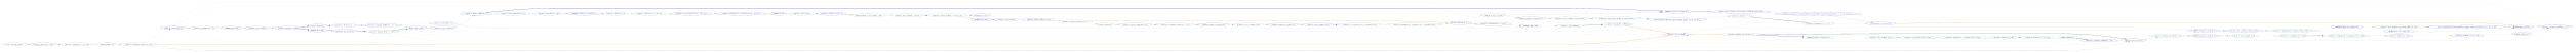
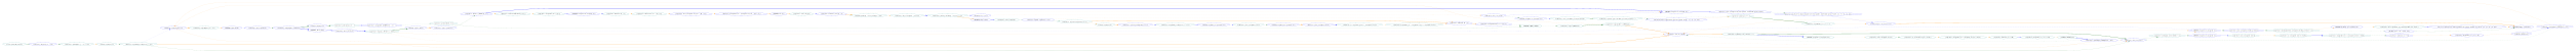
  digraph {
    fontname="Roboto Mono"
    rankdir=LR
    node [color=blue fontname="Roboto Mono"]
    edge [arrowhead=diamond color=darkorange fontname="Roboto Mono" style=dotted]
    n1 [color=teal label="(<operator>.assignment,v7 = a1 + 240)"]
    n2 [color=teal label="(LODWORD,LODWORD(v8))"]
    n3 [color=teal label="(<operator>.assignment,LODWORD(v8) = 388)"]
    n4 [label="(<operator>.addition,a1 + 240)"]
    n5 [label="(<operator>.indirection,*v7)"]
    n6 [label="(<operator>.and,v6 & 0x101)"]
    n7 [label="(<operator>.and,v6 & 0x202)"]
    n8 [color=teal label="(<operator>.assignment,v9 = *v7)"]
    n9 [color=teal label="(<operator>.notEquals,(v6 & 0x101) != 1)"]
    n10 [color=teal label="(<operator>.notEquals,(v6 & 0x202) != 2)"]
    n11 [label="(<operator>.assignment,LODWORD(v8) = 64)"]
    n12 [label="(LODWORD,LODWORD(v8))"]
    n13 [label="(UNKNOWN,_BYTE,_BYTE)"]
    n14 [label="(<operator>.cast,(_BYTE)v9)"]
    n15 [label="(<operator>.logicalNot,!(_BYTE)v9)"]
    n16 [label="(LODWORD,LODWORD(v8))"]
    n17 [label="(UNKNOWN,_BYTE,_BYTE)"]
    n18 [color=teal label="(<operator>.subtraction,v8 - 1)"]
    n19 [label="(<operator>.cast,(_BYTE)v9)"]
    n20 [label="(<operator>.assignment,LODWORD(v8) = v8 - 1)"]
    n21 [color=teal label="(<operator>.preIncrement,++v7)"]
    n22 [color=teal label="(UNKNOWN,_DWORD,_DWORD)"]
    n23 [color=teal label="(<operator>.cast,(_DWORD)v8)"]
    n24 [color=teal label="(<operator>.equals,(_BYTE)v9 == 0xFF)"]
    n25 [label="(UNKNOWN,_DWORD,_DWORD)"]
    n26 [label="(UNKNOWN,unsigned int,unsigned int)"]
    n27 [label="(<operator>.cast,(_DWORD)v8)"]
    n28 [label="(<operator>.cast,(unsigned int)dhcp_verbose)"]
    n29 [label="(<operator>.equals,(_DWORD)v8 == 1)"]
    n30 [color=teal label="(<operator>.indirectIndexAccess,v7[1])"]
    n31 [label="(UNKNOWN,unsigned int,unsigned int)"]
    n32 [color=teal label="(<operator>.assignment,a6 = v7[1])"]
    n33 [label="(<operator>.cast,(unsigned int)\"bad packet, malformed option field\")"]
    n34 [label="(UNKNOWN,unsigned int,unsigned int)"]
    n35 [color=teal label="(<operator>.addition,a6 + 2)"]
    n36 [label="(<operator>.assignment,v8 = (unsigned int)(v8 - (a6 + 2)))"]
    n37 [label="(UNKNOWN,int,int)"]
    n38 [color=teal label="(<operator>.cast,(int)v8)"]
    n39 [label="(<operator>.cast,(unsigned int)(v8 - (a6 + 2)))"]
    n40 [color=teal label="(<operator>.subtraction,v8 - (a6 + 2))"]
    n41 [label="(<operator>.lessThan,(int)v8 < 0)"]
    n42 [color=teal label="(UNKNOWN,unsigned __int8,unsigned __int8)"]
    n43 [color=teal label="(<operator>.cast,(unsigned __int8)v9)"]
    n44 [color=teal label="(<operator>.equals,(unsigned __int8)v9 == a2)"]
    n45 [label="(UNKNOWN,_BYTE,_BYTE)"]
    n46 [label="(UNKNOWN,_BYTE,_BYTE)"]
    n47 [label="(<operator>.cast,(_BYTE)a6)"]
    n48 [color=teal label="(<operator>.cast,(_BYTE)v9)"]
    n49 [label="(UNKNOWN,unsigned int,unsigned int)"]
    n50 [color=teal label="(<operator>.cast,(unsigned int)dhcp_verbose)"]
    n51 [color=teal label="(<operator>.greaterThan,(unsigned int)dhcp_verbose > 1)"]
    n52 [label="(log_option_part_0,log_option_part_0(\"option found\", v7, v9, v8, v6))"]
    n53 [color=teal label="(<operator>.addition,v7 + 2)"]
    n54 [color=teal label="(<operator>.assignment,v10 = v7 + 2)"]
    n55 [label="(RETURN,return v10;,return v10;)"]
    n56 [label="(METHOD_RETURN,__fastcall)"]
    n57 [label="(bb_error_msg,bb_error_msg((unsigned int)\"bad packet, malformed option field\", a2, v9, v8, v6, a6))"]
    n58 [label="(<operator>.equals,(_BYTE)v9 == 52)"]
    n59 [color=teal label="(<operator>.indirectIndexAccess,v7[1])"]
    n60 [label="(<operator>.addition,a6 + 2)"]
    n61 [color=teal label="(LODWORD,LODWORD(v9))"]
    n62 [label="(<operator>.assignmentPlus,v7 += a6 + 2)"]
    n63 [label="(<operator>.indirectIndexAccess,v7[2])"]
    n64 [color=teal label="(<operator>.assignment,LODWORD(v9) = v7[2])"]
    n65 [label="(UNKNOWN,unsigned int,unsigned int)"]
    n66 [color=teal label="(<operator>.cast,(unsigned int)v9)"]
    n67 [color=teal label="(<operator>.assignment,v6 = (unsigned int)v9 | (unsigned int)v6)"]
    n68 [color=teal label="(<operator>.or,(unsigned int)v9 | (unsigned int)v6)"]
    n69 [label="(UNKNOWN,unsigned int,unsigned int)"]
    n70 [label="(<operator>.cast,(unsigned int)v6)"]
    n71 [color=teal label="(<operator>.logicalNot,!(_DWORD)v8)"]
    n72 [color=teal label="(UNKNOWN,unsigned int,unsigned int)"]
    n73 [color=teal label="(<operator>.cast,(unsigned int)v6)"]
    n74 [color=teal label="(<operator>.assignment,v6 = (unsigned int)v6 | 0x101)"]
    n75 [color=teal label="(<operator>.addition,a1 + 108)"]
    n76 [color=teal label="(<operator>.assignment,v7 = a1 + 108)"]
    n77 [color=teal label="(<operator>.or,(unsigned int)v6 | 0x101)"]
    n78 [color=teal label="(LODWORD,LODWORD(v8))"]
    n79 [label="(<operator>.assignment,LODWORD(v8) = 128)"]
    n80 [label="(UNKNOWN,unsigned int,unsigned int)"]
    n81 [color=teal label="(<operator>.cast,(unsigned int)v6)"]
    n82 [color=teal label="(<operator>.assignment,v6 = (unsigned int)v6 | 0x202)"]
    n83 [label="(<operator>.addition,a1 + 44)"]
    n84 [label="(<operator>.assignment,v7 = a1 + 44)"]
    n85 [color=teal label="(<operator>.or,(unsigned int)v6 | 0x202)"]
    n86 [color=teal label="(<operator>.lessEqualsThan,(unsigned int)dhcp_verbose <= 2)"]
    n87 [label="(RETURN,return v10;,return v10;)"]
    n88 [label="(UNKNOWN,unsigned int,unsigned int)"]
    n89 [color=teal label="(<operator>.cast,(unsigned int)\"option 0x%02x not found\")"]
    n90 [label="(bb_error_msg,bb_error_msg((unsigned int)\"option 0x%02x not found\", a2, v9, v8, v6, a6))"]
    n91 [color=teal label="(METHOD,udhcp_get_option)"]
    n1 -> n2 [arrowhead=vee style=dashed]
    n2 -> n3 [arrowhead=vee color=darkgreen]
    n3 -> n5 [color=blue]
-   n6 -> n3 [arrowhead=odot style=bold]
+   n3 -> n6 [arrowhead=odot style=bold]
    n3 -> n7 [arrowhead=vee color=darkgreen style=dashed]
    n4 -> n1 [color=darkgreen style=dashed]
    n5 -> n8 [arrowhead=vee style=bold]
    n6 -> n9 [arrowhead=odot style=bold]
    n7 -> n10 [color=darkgreen style=dashed]
    n8 -> n13 [arrowhead=vee]
    n9 -> n7 [arrowhead=vee color=darkgreen style=bold]
    n9 -> n26 [arrowhead=vee style=dashed]
    n9 -> n72 [color=blue style=bold]
    n10 -> n26
    n10 -> n80 [arrowhead=vee color=darkgreen]
    n11 -> n5 [style=dashed]
    n11 -> n6 [arrowhead=vee style=dashed]
    n11 -> n7 [arrowhead=odot color=darkgreen]
    n12 -> n11 [color=blue style=dashed]
    n13 -> n14 [arrowhead=odot color=blue]
    n14 -> n15 [arrowhead=vee color=darkgreen]
    n15 -> n16 [color=darkgreen style=bold]
    n15 -> n17 [color=blue style=bold]
    n16 -> n18 [color=darkgreen style=bold]
    n17 -> n19 [arrowhead=odot color=blue style=bold]
    n18 -> n20 [arrowhead=odot color=blue style=bold]
    n19 -> n24 [arrowhead=vee color=blue style=bold]
    n20 -> n21 [arrowhead=odot color=darkgreen]
    n21 -> n22 [color=darkgreen style=dashed]
    n22 -> n23 [arrowhead=vee color=darkgreen]
    n23 -> n71 [color=darkgreen style=bold]
    n24 -> n6 [arrowhead=vee style=dashed]
    n24 -> n7
    n24 -> n25 [color=darkgreen style=bold]
    n24 -> n26 [arrowhead=odot color=blue]
    n25 -> n27 [arrowhead=vee style=bold]
    n26 -> n28 [color=darkgreen]
    n27 -> n29 [arrowhead=vee color=darkgreen style=dashed]
    n28 -> n86 [color=darkgreen style=dashed]
    n29 -> n30 [style=dashed]
    n29 -> n31 [color=blue style=bold]
    n30 -> n32 [arrowhead=vee]
    n31 -> n33 [arrowhead=odot color=blue style=bold]
    n32 -> n34 [arrowhead=odot color=blue style=bold]
    n33 -> n57 [color=darkgreen]
    n34 -> n35 [color=blue]
    n35 -> n40
    n36 -> n37 [arrowhead=odot style=bold]
    n37 -> n38 [arrowhead=odot style=bold]
    n38 -> n41 [arrowhead=vee color=blue style=dashed]
    n39 -> n36 [style=dashed]
    n40 -> n39
    n41 -> n31
    n41 -> n42 [style=bold]
    n42 -> n43 [arrowhead=vee style=dashed]
    n43 -> n44 [arrowhead=vee color=blue style=bold]
    n44 -> n45 [arrowhead=vee color=blue style=dashed]
    n44 -> n46 [arrowhead=odot style=bold]
    n45 -> n47 [arrowhead=vee]
    n46 -> n48 [arrowhead=odot color=blue style=bold]
    n47 -> n31 [color=blue style=dashed]
    n47 -> n49 [color=darkgreen]
    n48 -> n58 [arrowhead=odot color=darkgreen]
    n49 -> n50 [arrowhead=vee color=blue style=dashed]
    n50 -> n51 [arrowhead=odot color=darkgreen style=bold]
    n51 -> n52 [color=darkgreen]
    n51 -> n53 [arrowhead=odot color=darkgreen]
    n52 -> n53 [arrowhead=vee style=dashed]
    n53 -> n54 [arrowhead=odot color=darkgreen style=bold]
    n54 -> n55 [style=dashed]
    n55 -> n56 [arrowhead=vee style=bold]
    n57 -> n55 [color=blue style=dashed]
    n58 -> n59 [arrowhead=odot color=darkgreen style=dashed]
    n58 -> n60 [arrowhead=vee]
    n59 -> n60 [arrowhead=odot style=bold]
    n59 -> n61 [arrowhead=vee style=dashed]
    n60 -> n62 [arrowhead=odot style=bold]
    n61 -> n63 [style=bold]
    n62 -> n22 [color=darkgreen]
    n63 -> n64 [color=blue style=dashed]
    n64 -> n65 [arrowhead=odot color=blue style=bold]
    n65 -> n66 [arrowhead=vee color=blue]
    n66 -> n69 [arrowhead=vee color=darkgreen]
    n67 -> n60 [arrowhead=vee style=dashed]
    n68 -> n67 [arrowhead=odot]
    n69 -> n70 [arrowhead=vee style=bold]
    n70 -> n68 [color=blue style=bold]
    n71 -> n5 [arrowhead=odot style=dashed]
    n71 -> n6 [style=bold]
    n71 -> n31 [arrowhead=odot]
    n72 -> n73 [arrowhead=odot]
    n73 -> n77 [color=darkgreen style=dashed]
    n74 -> n75
    n75 -> n76 [arrowhead=odot color=blue style=bold]
    n76 -> n78 [arrowhead=odot style=dashed]
    n77 -> n74 [arrowhead=vee style=dashed]
    n78 -> n79 [arrowhead=odot color=blue style=bold]
    n79 -> n5 [arrowhead=odot style=dashed]
    n79 -> n6 [arrowhead=vee color=darkgreen]
    n79 -> n7 [arrowhead=odot]
    n80 -> n81 [arrowhead=vee color=blue style=dashed]
    n81 -> n85 [arrowhead=vee]
    n82 -> n83 [arrowhead=vee color=darkgreen]
    n83 -> n84 [style=dashed]
    n84 -> n12 [arrowhead=odot style=dashed]
    n85 -> n82 [arrowhead=vee color=blue style=bold]
    n86 -> n87 [arrowhead=odot color=darkgreen]
    n86 -> n88 [arrowhead=vee style=dashed]
    n87 -> n56 [color=darkgreen style=dashed]
    n88 -> n89 [arrowhead=vee]
    n89 -> n90 [arrowhead=odot color=blue style=bold]
    n90 -> n56 [style=dashed]
    n91 -> n4 [arrowhead=odot color=darkgreen style=bold]
  }
